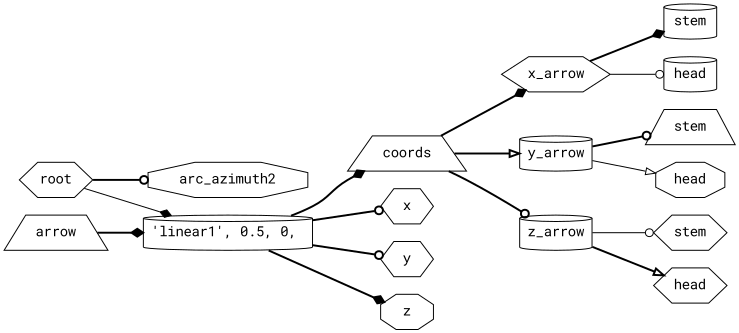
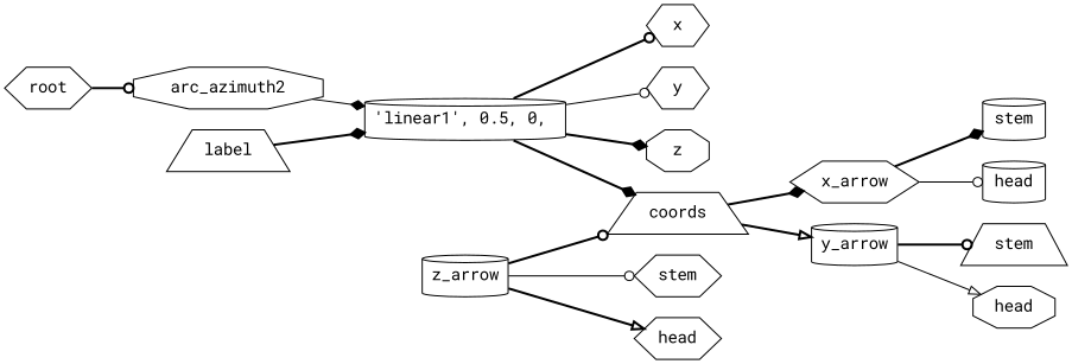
  digraph {
    fontname="Roboto Mono"
    rankdir=LR
    node [fontname="Roboto Mono" shape=hexagon]
    edge [arrowhead=odot fontname="Roboto Mono" style=bold]
    n1 [label=root]
    n2 [label=arc_azimuth2 shape=octagon]
    n3 [label="'linear1',\ 0\.5,\ 0,\ " shape=cylinder]
    n4 [label=coords shape=trapezium]
    n5 [label=x]
    n6 [label=y]
    n7 [label=z shape=octagon]
    n8 [label=x_arrow]
    n9 [label=y_arrow shape=cylinder]
    n10 [label=z_arrow shape=cylinder]
-   n11 [label=arrow shape=trapezium]
+   n11 [label=label shape=trapezium]
    n12 [label=stem shape=cylinder]
    n13 [label=head shape=cylinder]
    n14 [label=stem shape=trapezium]
    n15 [label=head shape=octagon]
    n16 [label=stem]
    n17 [label=head]
    n1 -> n2
-   n1 -> n3 [arrowhead=diamond style=solid]
+   n2 -> n3 [arrowhead=diamond style=solid]
    n3 -> n4 [arrowhead=diamond]
    n3 -> n5
-   n3 -> n6
+   n3 -> n6 [style=solid]
    n3 -> n7 [arrowhead=diamond]
    n4 -> n8 [arrowhead=diamond]
    n4 -> n9 [arrowhead=onormal]
-   n4 -> n10
+   n10 -> n4
    n8 -> n12 [arrowhead=diamond]
    n8 -> n13 [style=solid]
    n9 -> n14
    n9 -> n15 [arrowhead=onormal style=solid]
    n10 -> n16 [style=solid]
    n10 -> n17 [arrowhead=onormal]
    n11 -> n3 [arrowhead=diamond]
  }
